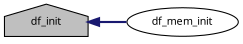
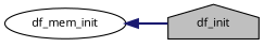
  digraph {
    rankdir=LR
    node [color=black fontname="FreeSans.ttf" fontsize=10 style=filled]
    n1 [fillcolor=grey75 fontcolor=black height=0.2 label=df_init shape=house width=0.4]
    n2 [fillcolor=white height=0.2 label=df_mem_init shape=ellipse width=0.4]
-   n1 -> n2 [color=midnightblue dir=back fontname="FreeSans.ttf" fontsize=10 labelfontname="FreeSans.ttf" labelfontsize=10 style=bold]
+   n2 -> n1 [color=midnightblue dir=back fontname="FreeSans.ttf" fontsize=10 labelfontname="FreeSans.ttf" labelfontsize=10 style=bold]
  }
